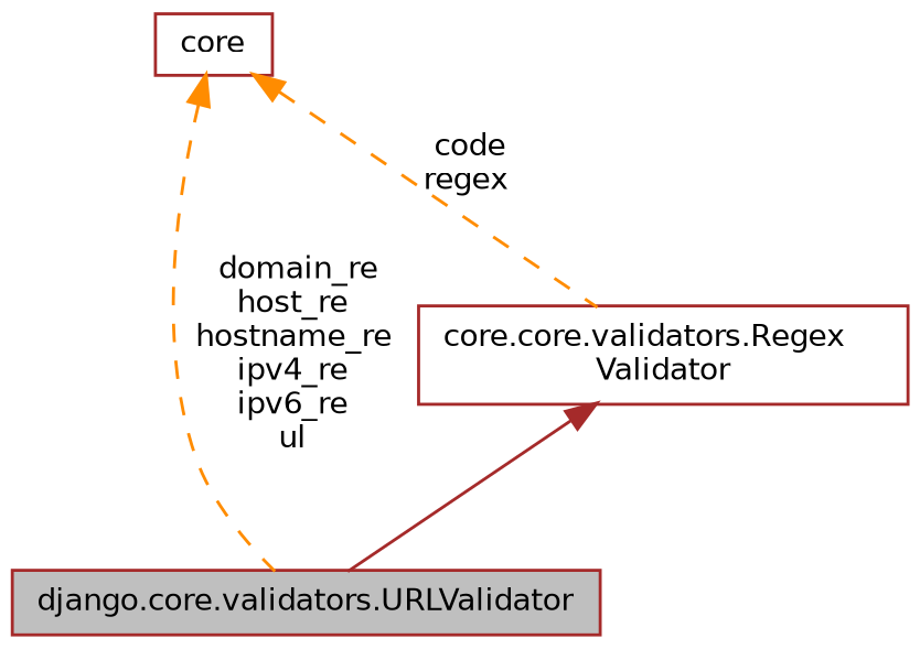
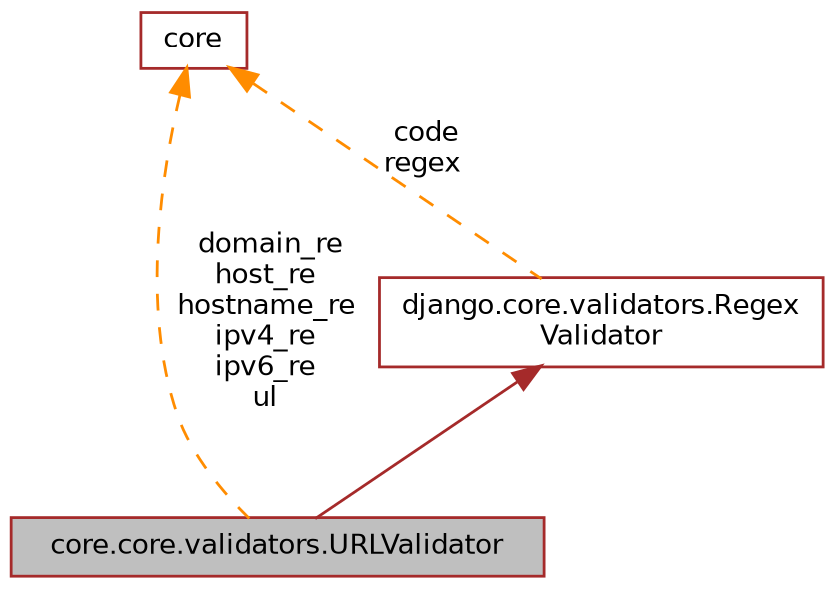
  digraph {
    node [color=brown fillcolor=white fontname=Helvetica fontsize=10 shape=record style=filled]
    edge [color=darkorange dir=back fontname=Helvetica fontsize=10 labelfontname=Helvetica labelfontsize=10 style=dashed]
-   n1 [fillcolor=grey75 fontcolor=black height=0.2 label="django.core.validators.URLValidator" width=0.4]
-   n2 [height=0.2 label="core.core.validators.Regex\lValidator" width=0.4]
+   n1 [fillcolor=grey75 fontcolor=black height=0.2 label="core.core.validators.URLValidator" width=0.4]
+   n2 [height=0.2 label="django.core.validators.Regex\lValidator" width=0.4]
    n3 [height=0.2 label=core width=0.4]
    n2 -> n1 [color=brown style=solid]
    n3 -> n1 [label=" domain_re\nhost_re\nhostname_re\nipv4_re\nipv6_re\nul"]
    n3 -> n2 [label=" code\nregex"]
  }
